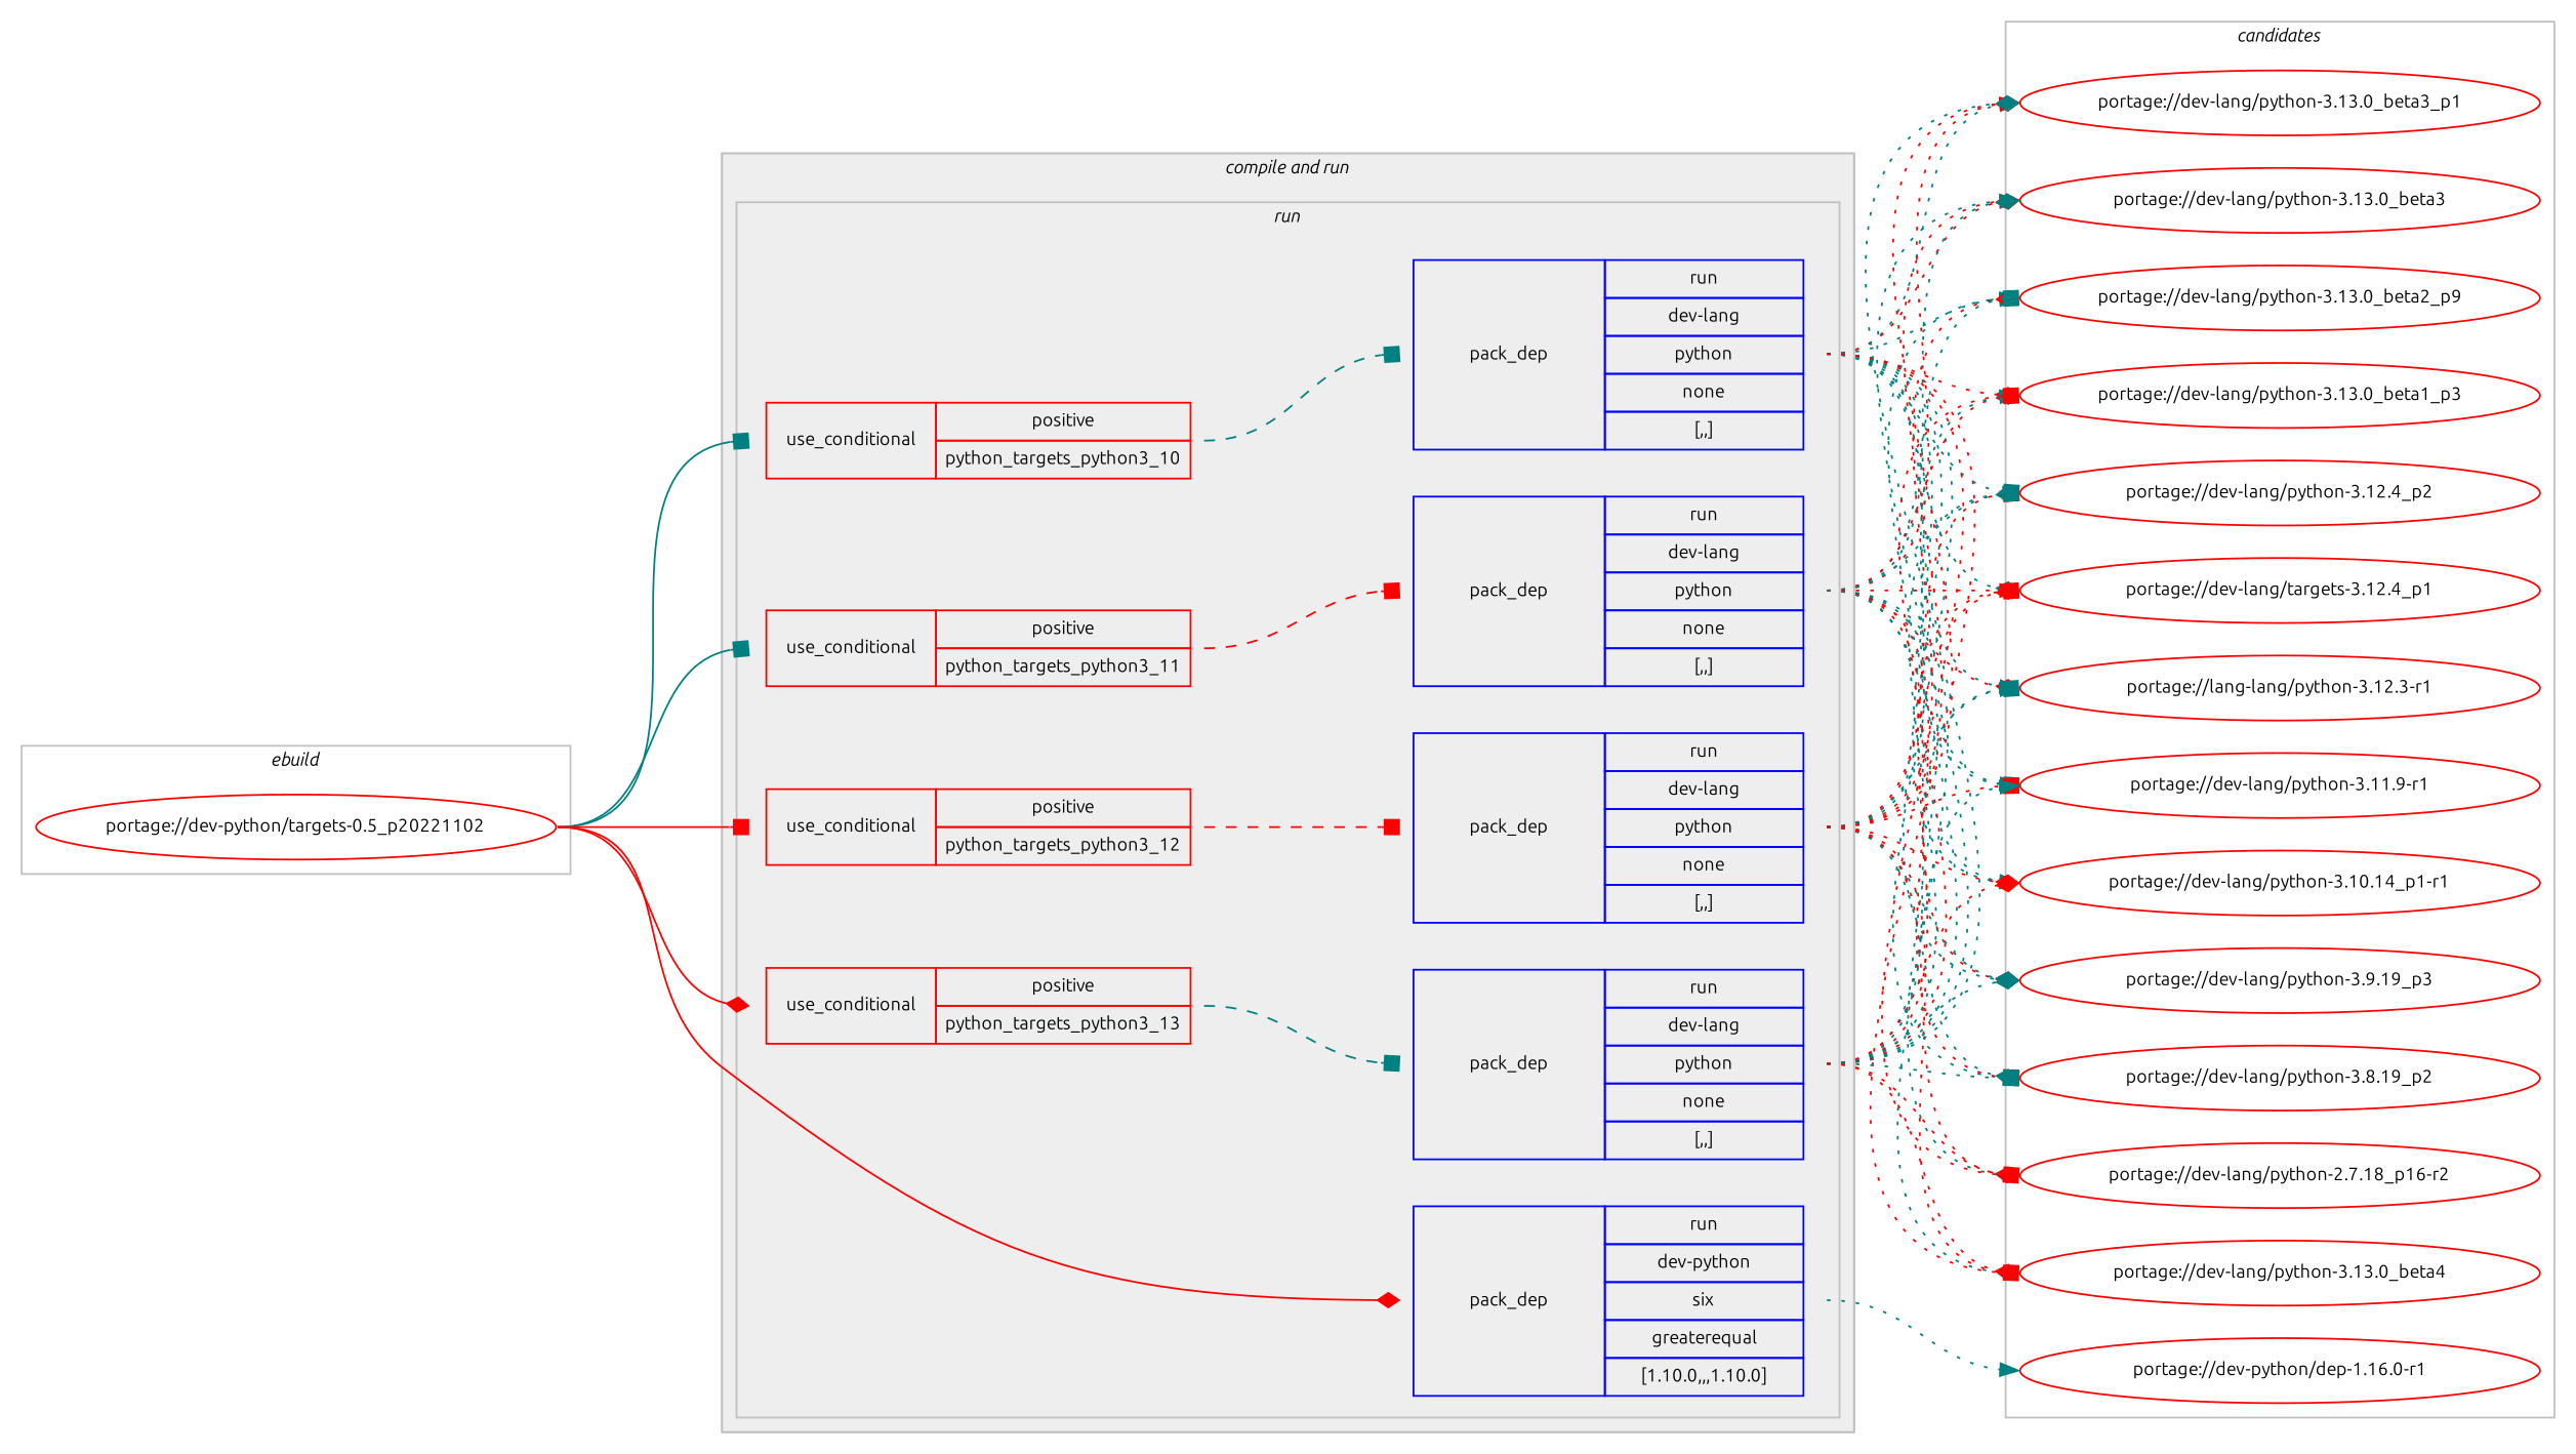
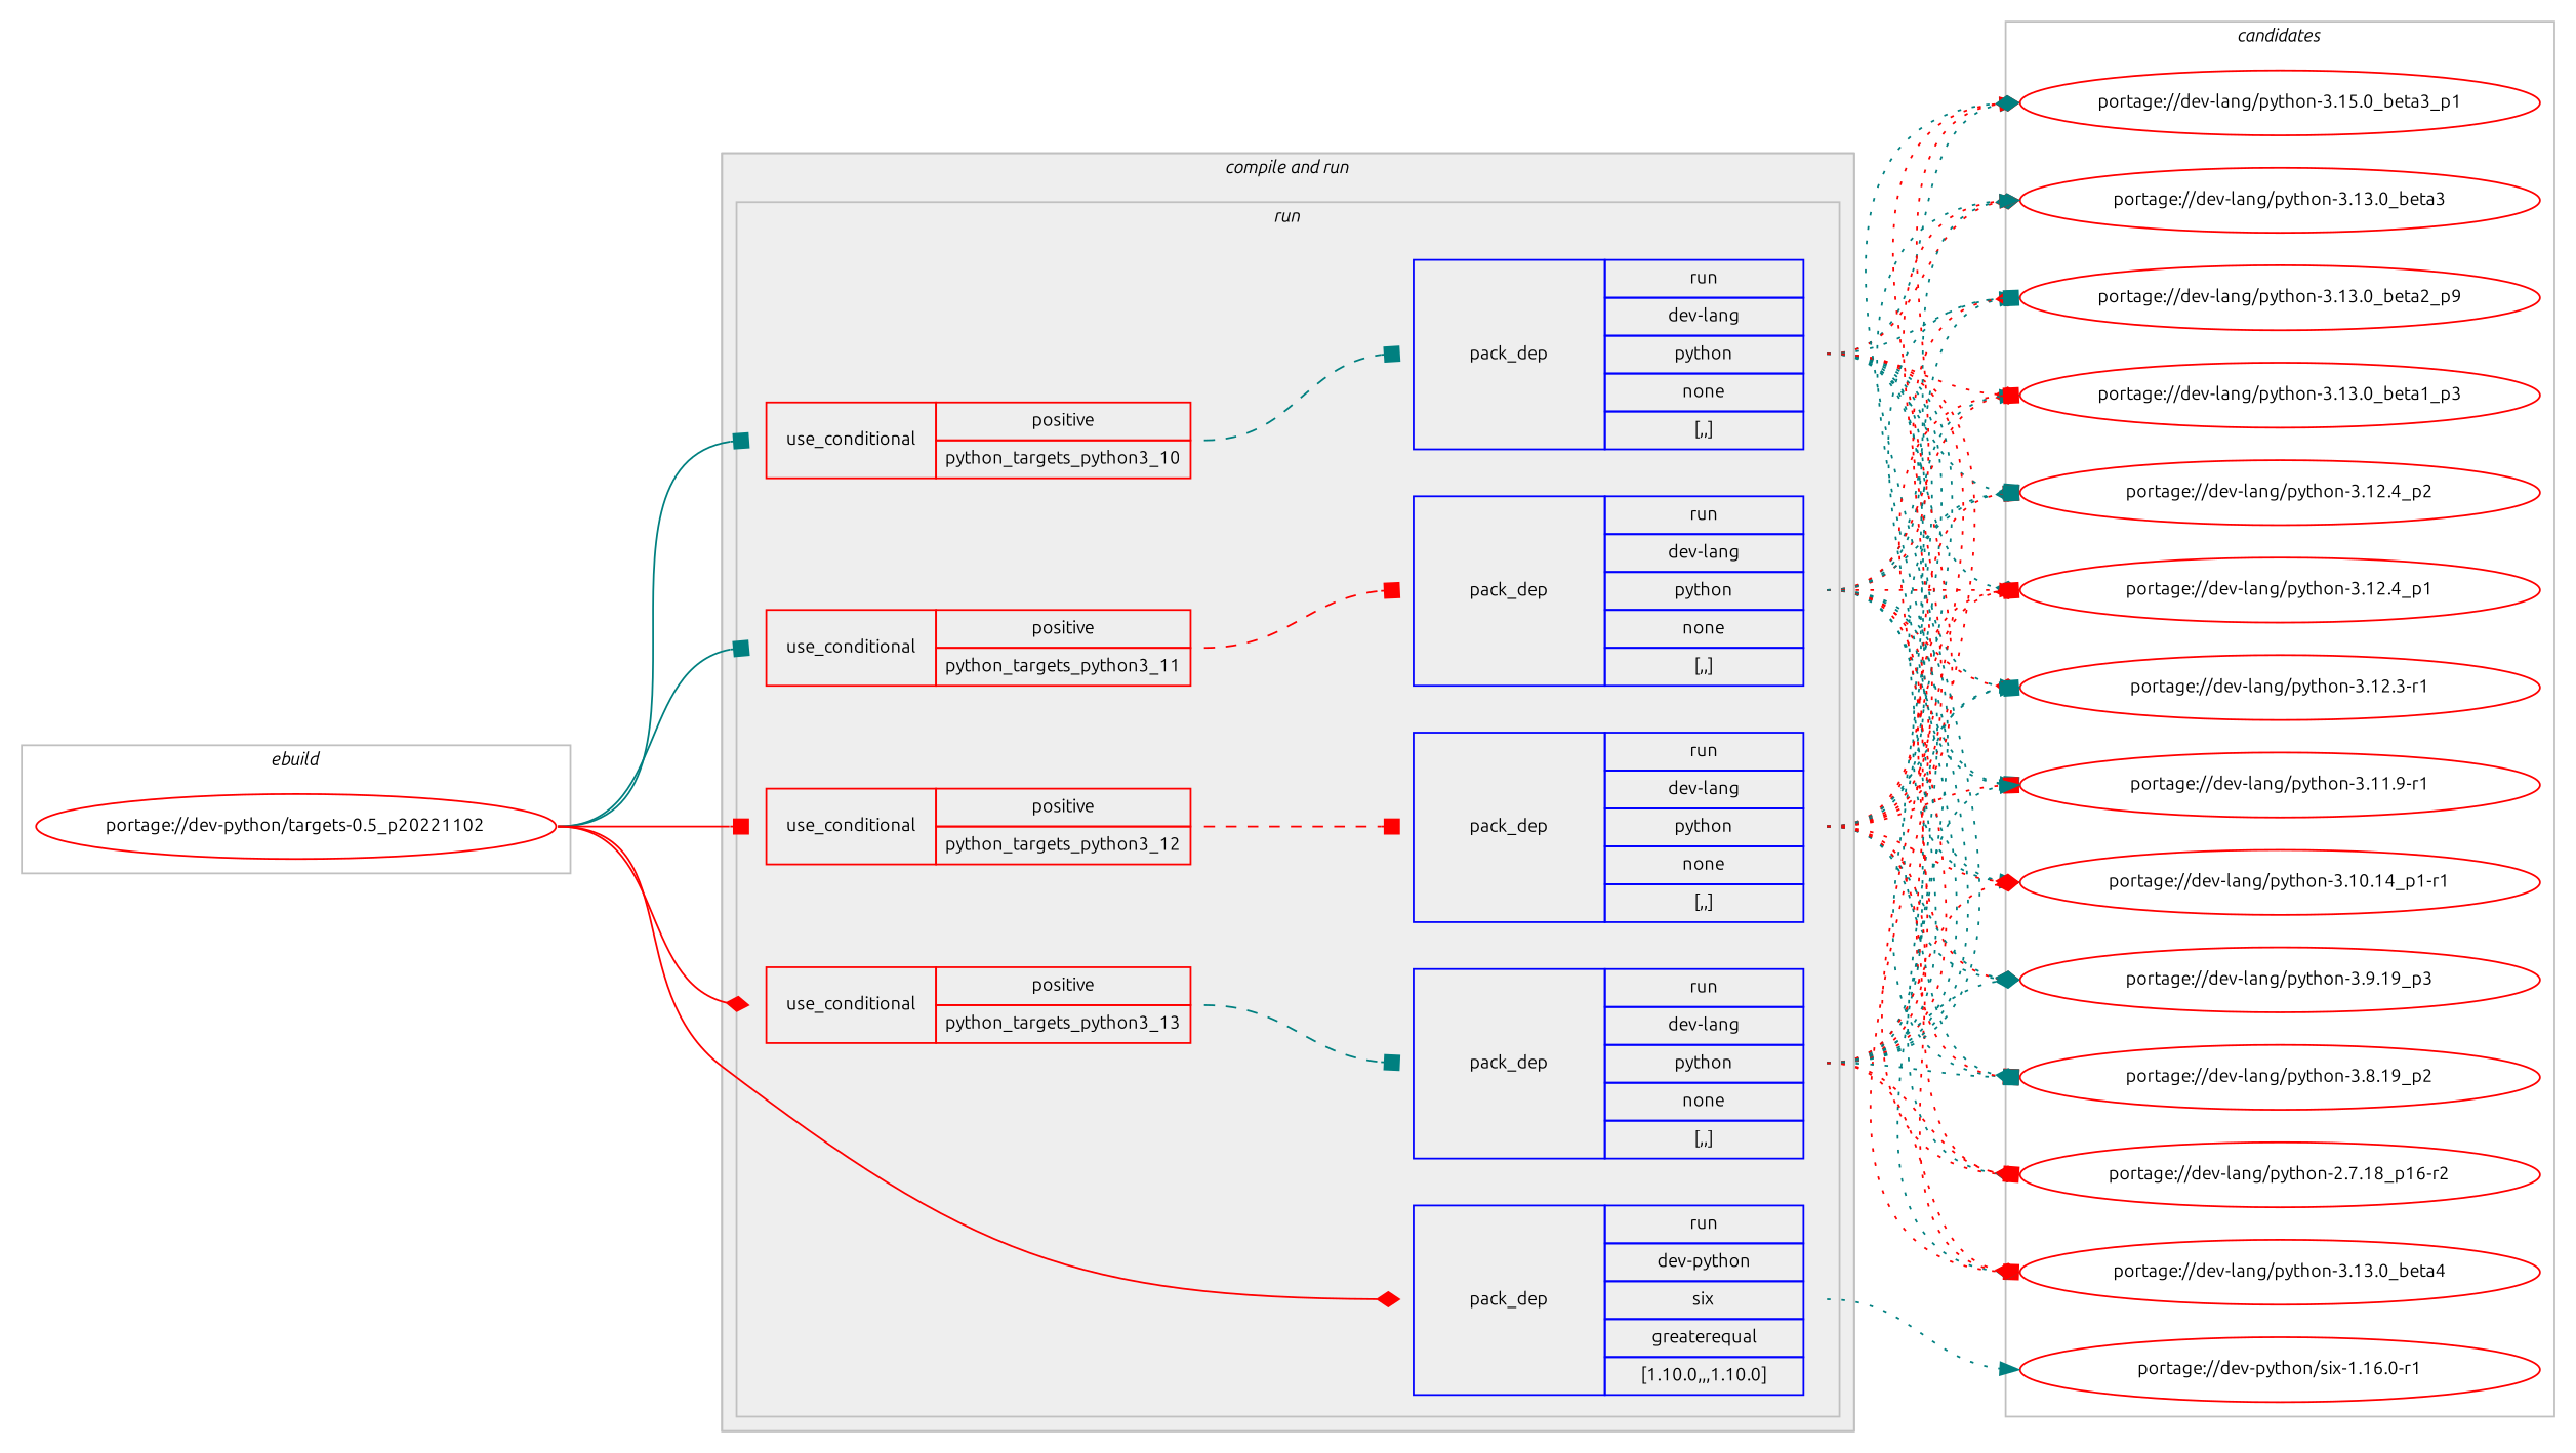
  digraph {
    compound=true
    concentrate=true
    fontname=Ubuntu
    fontsize=10
    newrank=true
    rankdir=LR
    ranksep=1.5
    node [color=red fontname=Ubuntu fontsize=10]
    edge [arrowhead=diamond color=teal fontname=Ubuntu headport=w style=dotted tailport=e weight=100]
    n1 [label="portage://dev-python/targets-0.5_p20221102" width=4]
    n2 [color=blue label=<<TABLE BORDER="0" CELLBORDER="1" CELLSPACING="0" CELLPADDING="4" WIDTH="220"><TR><TD ROWSPAN="6" CELLPADDING="30">pack_dep</TD></TR><TR><TD WIDTH="110">run</TD></TR><TR><TD>dev-lang</TD></TR><TR><TD>python</TD></TR><TR><TD>none</TD></TR><TR><TD>[,,]</TD></TR></TABLE>> shape=none]
    n3 [label=<<TABLE BORDER="0" CELLBORDER="1" CELLSPACING="0" CELLPADDING="4"><TR><TD ROWSPAN="3" CELLPADDING="10">use_conditional</TD></TR><TR><TD>positive</TD></TR><TR><TD>python_targets_python3_10</TD></TR></TABLE>> shape=none]
    n4 [color=blue label=<<TABLE BORDER="0" CELLBORDER="1" CELLSPACING="0" CELLPADDING="4" WIDTH="220"><TR><TD ROWSPAN="6" CELLPADDING="30">pack_dep</TD></TR><TR><TD WIDTH="110">run</TD></TR><TR><TD>dev-lang</TD></TR><TR><TD>python</TD></TR><TR><TD>none</TD></TR><TR><TD>[,,]</TD></TR></TABLE>> shape=none]
    n5 [label=<<TABLE BORDER="0" CELLBORDER="1" CELLSPACING="0" CELLPADDING="4"><TR><TD ROWSPAN="3" CELLPADDING="10">use_conditional</TD></TR><TR><TD>positive</TD></TR><TR><TD>python_targets_python3_11</TD></TR></TABLE>> shape=none]
    n6 [color=blue label=<<TABLE BORDER="0" CELLBORDER="1" CELLSPACING="0" CELLPADDING="4" WIDTH="220"><TR><TD ROWSPAN="6" CELLPADDING="30">pack_dep</TD></TR><TR><TD WIDTH="110">run</TD></TR><TR><TD>dev-lang</TD></TR><TR><TD>python</TD></TR><TR><TD>none</TD></TR><TR><TD>[,,]</TD></TR></TABLE>> shape=none]
    n7 [label=<<TABLE BORDER="0" CELLBORDER="1" CELLSPACING="0" CELLPADDING="4"><TR><TD ROWSPAN="3" CELLPADDING="10">use_conditional</TD></TR><TR><TD>positive</TD></TR><TR><TD>python_targets_python3_12</TD></TR></TABLE>> shape=none]
    n8 [color=blue label=<<TABLE BORDER="0" CELLBORDER="1" CELLSPACING="0" CELLPADDING="4" WIDTH="220"><TR><TD ROWSPAN="6" CELLPADDING="30">pack_dep</TD></TR><TR><TD WIDTH="110">run</TD></TR><TR><TD>dev-lang</TD></TR><TR><TD>python</TD></TR><TR><TD>none</TD></TR><TR><TD>[,,]</TD></TR></TABLE>> shape=none]
    n9 [label=<<TABLE BORDER="0" CELLBORDER="1" CELLSPACING="0" CELLPADDING="4"><TR><TD ROWSPAN="3" CELLPADDING="10">use_conditional</TD></TR><TR><TD>positive</TD></TR><TR><TD>python_targets_python3_13</TD></TR></TABLE>> shape=none]
    n10 [color=blue label=<<TABLE BORDER="0" CELLBORDER="1" CELLSPACING="0" CELLPADDING="4" WIDTH="220"><TR><TD ROWSPAN="6" CELLPADDING="30">pack_dep</TD></TR><TR><TD WIDTH="110">run</TD></TR><TR><TD>dev-python</TD></TR><TR><TD>six</TD></TR><TR><TD>greaterequal</TD></TR><TR><TD>[1.10.0,,,1.10.0]</TD></TR></TABLE>> shape=none]
    n11 [label="portage://dev-lang/python-3.13.0_beta4" width=4]
-   n12 [label="portage://dev-lang/python-3.13.0_beta3_p1" width=4]
+   n12 [label="portage://dev-lang/python-3.15.0_beta3_p1" width=4]
    n13 [label="portage://dev-lang/python-3.13.0_beta3" width=4]
    n14 [label="portage://dev-lang/python-3.13.0_beta2_p9" width=4]
    n15 [label="portage://dev-lang/python-3.13.0_beta1_p3" width=4]
    n16 [label="portage://dev-lang/python-3.12.4_p2" width=4]
-   n17 [label="portage://dev-lang/targets-3.12.4_p1" width=4]
-   n18 [label="portage://lang-lang/python-3.12.3-r1" width=4]
+   n17 [label="portage://dev-lang/python-3.12.4_p1" width=4]
+   n18 [label="portage://dev-lang/python-3.12.3-r1" width=4]
    n19 [label="portage://dev-lang/python-3.11.9-r1" width=4]
    n20 [label="portage://dev-lang/python-3.10.14_p1-r1" width=4]
    n21 [label="portage://dev-lang/python-3.9.19_p3" width=4]
    n22 [label="portage://dev-lang/python-3.8.19_p2" width=4]
    n23 [label="portage://dev-lang/python-2.7.18_p16-r2" width=4]
-   n24 [label="portage://dev-python/dep-1.16.0-r1" width=4]
+   n24 [label="portage://dev-python/six-1.16.0-r1" width=4]
    subgraph cluster_1 {
      color=gray
      label=<<i>ebuild</i>>
      n1
    }
    subgraph cluster_2 {
      color=gray
      label=<<i>dependencies</i>>
      subgraph cluster_3 {
        color=gray
        fillcolor="#eeeeee"
        label=<<i>compile</i>>
        style=filled
      }
      subgraph cluster_4 {
        color=gray
        fillcolor="#eeeeee"
        label=<<i>compile and run</i>>
        style=filled
      }
      subgraph cluster_5 {
        color=gray
        fillcolor="#eeeeee"
        label=<<i>run</i>>
        style=filled
        subgraph sub_6 {
          color=gray
          fillcolor="#eeeeee"
          label=<<i>run</i>>
          style=filled
          n3
          subgraph sub_7 {
            color=gray
            fillcolor="#eeeeee"
            label=<<i>run</i>>
            style=filled
            n2
          }
        }
        subgraph sub_8 {
          color=gray
          fillcolor="#eeeeee"
          label=<<i>run</i>>
          style=filled
          n5
          subgraph sub_9 {
            color=gray
            fillcolor="#eeeeee"
            label=<<i>run</i>>
            style=filled
            n4
          }
        }
        subgraph sub_10 {
          color=gray
          fillcolor="#eeeeee"
          label=<<i>run</i>>
          style=filled
          n7
          subgraph sub_11 {
            color=gray
            fillcolor="#eeeeee"
            label=<<i>run</i>>
            style=filled
            n6
          }
        }
        subgraph sub_12 {
          color=gray
          fillcolor="#eeeeee"
          label=<<i>run</i>>
          style=filled
          n9
          subgraph sub_13 {
            color=gray
            fillcolor="#eeeeee"
            label=<<i>run</i>>
            style=filled
            n8
          }
        }
        subgraph sub_14 {
          color=gray
          fillcolor="#eeeeee"
          label=<<i>run</i>>
          style=filled
          n10
        }
      }
    }
    subgraph cluster_15 {
      color=gray
      label=<<i>candidates</i>>
      rank=same
      subgraph sub_16 {
        color=black
        label=<<i>candidates</i>>
        nodesep=1
        rank=same
        n11
        n12
        n13
        n14
        n15
        n16
        n17
        n18
        n19
        n20
        n21
        n22
        n23
      }
      subgraph sub_17 {
        color=black
        label=<<i>candidates</i>>
        nodesep=1
        rank=same
        n11
        n12
        n13
        n14
        n15
        n16
        n17
        n18
        n19
        n20
        n21
        n22
        n23
      }
      subgraph sub_18 {
        color=black
        label=<<i>candidates</i>>
        nodesep=1
        rank=same
        n11
        n12
        n13
        n14
        n15
        n16
        n17
        n18
        n19
        n20
        n21
        n22
        n23
      }
      subgraph sub_19 {
        color=black
        label=<<i>candidates</i>>
        nodesep=1
        rank=same
        n11
        n12
        n13
        n14
        n15
        n16
        n17
        n18
        n19
        n20
        n21
        n22
        n23
      }
      subgraph sub_20 {
        color=black
        label=<<i>candidates</i>>
        nodesep=1
        rank=same
        n24
      }
    }
    n1 -> n3 [arrowhead=box style=solid weight=20]
    n1 -> n5 [arrowhead=box style=solid weight=20]
    n1 -> n7 [arrowhead=box color=red style=solid weight=20]
    n1 -> n9 [color=red style=solid weight=20]
    n1 -> n10 [color=red style=solid weight=20]
    n2 -> n11 [arrowhead=box color=red]
    n2 -> n12 [arrowhead=normal]
    n2 -> n13 [color=red]
    n2 -> n14 [arrowhead=normal]
    n2 -> n15 [color=red]
    n2 -> n16 [arrowhead=box]
    n2 -> n17
    n2 -> n18 [arrowhead=normal]
    n2 -> n19 [arrowhead=box]
    n2 -> n20 [arrowhead=normal]
    n2 -> n21
    n2 -> n22 [arrowhead=box]
    n2 -> n23 [color=red]
    n3 -> n2 [arrowhead=box style=dashed weight=20]
    n4 -> n11
    n4 -> n12 [arrowhead=normal color=red]
    n4 -> n13
    n4 -> n14 [arrowhead=normal]
    n4 -> n15 [color=red]
    n4 -> n16
    n4 -> n17 [arrowhead=normal color=red]
    n4 -> n18 [color=red]
    n4 -> n19 [arrowhead=normal]
    n4 -> n20 [arrowhead=normal]
    n4 -> n21 [color=red]
    n4 -> n22 [arrowhead=box color=red]
    n4 -> n23
    n5 -> n4 [arrowhead=box color=red style=dashed weight=20]
    n6 -> n11 [color=red]
    n6 -> n12 [color=red]
    n6 -> n13 [arrowhead=normal color=red]
    n6 -> n14 [color=red]
    n6 -> n15 [arrowhead=normal]
    n6 -> n16 [arrowhead=box color=red]
    n6 -> n17 [color=red]
    n6 -> n18 [arrowhead=normal]
    n6 -> n19 [arrowhead=box color=red]
    n6 -> n20 [color=red]
    n6 -> n21
    n6 -> n22
    n6 -> n23 [color=red]
    n7 -> n6 [arrowhead=box color=red style=dashed weight=20]
    n8 -> n11 [color=red]
    n8 -> n12
    n8 -> n13 [arrowhead=normal]
    n8 -> n14 [arrowhead=box]
    n8 -> n15 [arrowhead=box color=red]
    n8 -> n16 [arrowhead=box]
    n8 -> n17 [arrowhead=box color=red]
    n8 -> n18 [arrowhead=box]
    n8 -> n19 [arrowhead=normal]
    n8 -> n20 [color=red]
    n8 -> n21
    n8 -> n22 [arrowhead=box]
    n8 -> n23 [arrowhead=box color=red]
    n9 -> n8 [arrowhead=box style=dashed weight=20]
    n10 -> n24 [arrowhead=normal]
  }
